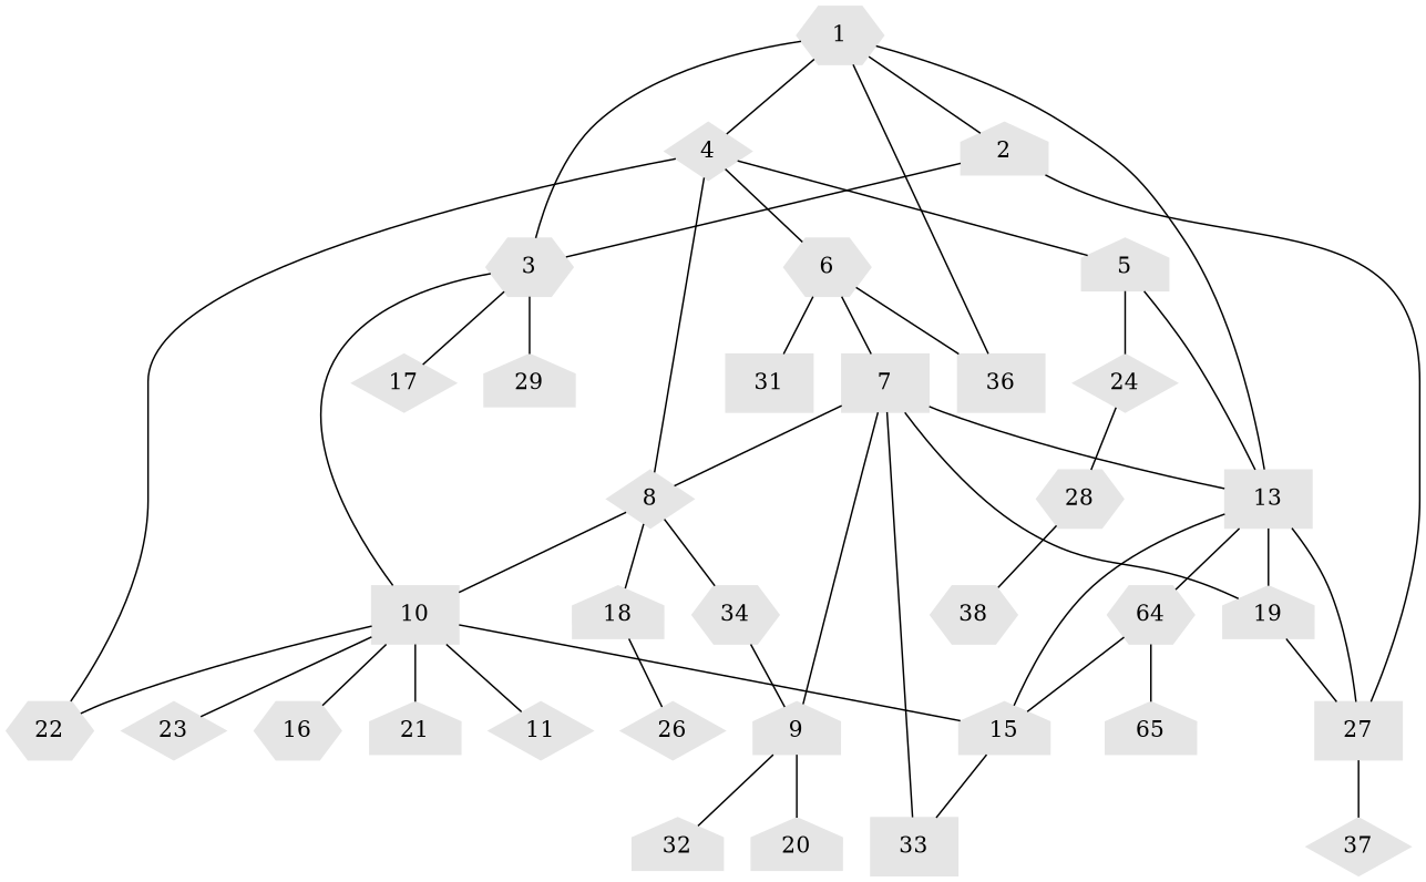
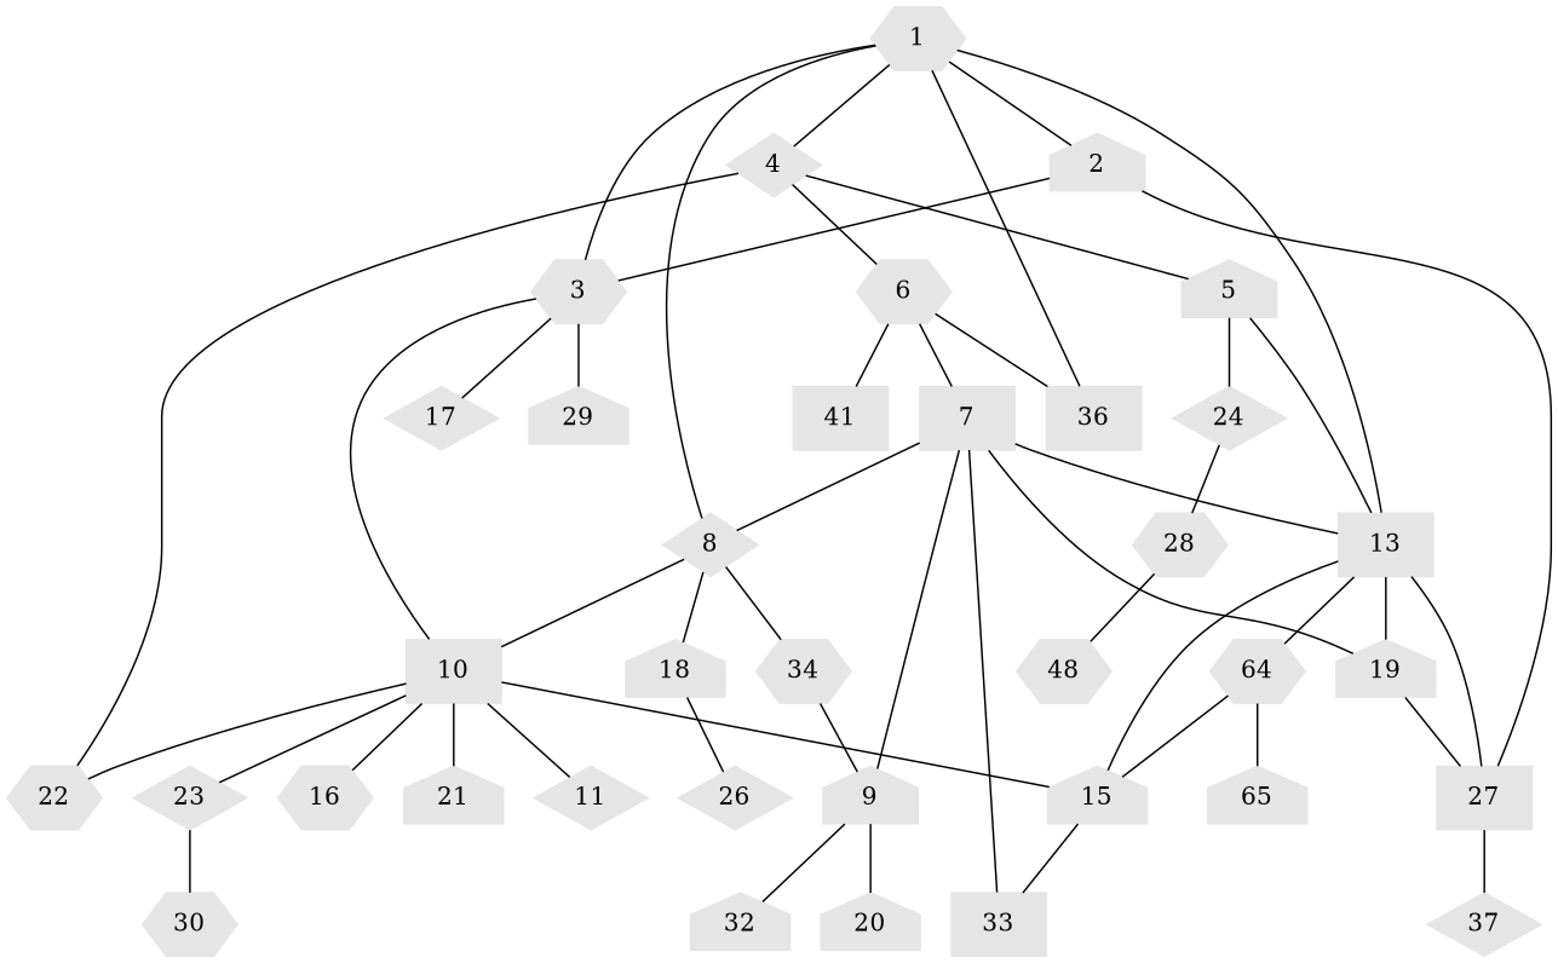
  graph {
    node [color=gray90 shape=house style=filled]
    edge [weight=1.0]
    1 [shape=hexagon]
    2
    3 [shape=hexagon]
    4 [shape=diamond]
    8 [shape=diamond]
    13 [shape=box]
    36 [shape=box]
    27 [shape=box]
    10 [shape=box]
    17 [shape=diamond]
    29
    5
    6 [shape=hexagon]
    22 [shape=hexagon]
    18
    34 [shape=hexagon]
    19
    15
    n19 [label=64 shape=hexagon]
    37 [shape=diamond]
    11 [shape=diamond]
    16 [shape=hexagon]
    21
    23 [shape=diamond]
    24 [shape=diamond]
    7 [shape=box]
-   31 [shape=box]
+   31 [shape=box label=41]
    28 [shape=hexagon]
    9
    33 [shape=box]
    20
    32
    26 [shape=diamond]
+   30 [shape=hexagon]
    n35 [label=65]
-   38 [shape=hexagon]
+   38 [shape=hexagon label=48]
    1 -- 2
    1 -- 3
    1 -- 4
-   4 -- 8
+   1 -- 8
    1 -- 13
    1 -- 36
    2 -- 3
    2 -- 27
    3 -- 10
    3 -- 17
    3 -- 29
    4 -- 5
    4 -- 6
    4 -- 22 [weight=3.0]
    8 -- 10
    8 -- 18
    8 -- 34
    13 -- 27
    13 -- 19 [weight=4.0]
    13 -- 15
    13 -- n19
    27 -- 37 [weight=2.0]
    10 -- 22
    10 -- 15
    10 -- 11 [weight=2.0]
    10 -- 16
    10 -- 21
    10 -- 23
    5 -- 13
    5 -- 24 [weight=2.0]
    6 -- 36 [weight=2.0]
    6 -- 7
    6 -- 31
    18 -- 26
    34 -- 9
    19 -- 27
    15 -- 33
    n19 -- 15
    n19 -- n35
+   23 -- 30 [weight=2.0]
    24 -- 28
    7 -- 8
    7 -- 13
    7 -- 19
    7 -- 9
    7 -- 33 [weight=2.0]
    28 -- 38
    9 -- 20 [weight=3.0]
    9 -- 32
  }
